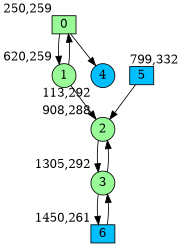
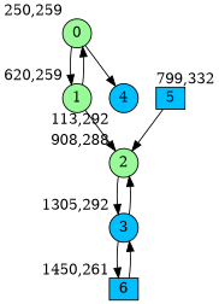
  digraph {
    bgcolor=white
    node [fillcolor=palegreen fixedsize=true shape=circle style=filled]
-   0 [height=0.3 shape=box width=0.4 xlabel="250,259"]
+   0 [height=0.3 width=0.4 xlabel="250,259"]
    1 [height=0.3 width=0.4 xlabel="620,259"]
    4 [fillcolor=deepskyblue height=0.3 width=0.4 xlabel="113,292"]
    2 [height=0.3 width=0.4 xlabel="908,288"]
-   3 [height=0.3 width=0.4 xlabel="1305,292"]
+   3 [fillcolor=deepskyblue height=0.3 width=0.4 xlabel="1305,292"]
    6 [fillcolor=deepskyblue height=0.3 shape=box width=0.4 xlabel="1450,261"]
    5 [fillcolor=deepskyblue height=0.3 shape=box width=0.4 xlabel="799,332"]
    0 -> 1
    0 -> 4
    1 -> 0
    1 -> 2
    2 -> 3
    3 -> 2
    3 -> 6
    6 -> 3
    5 -> 2
  }
